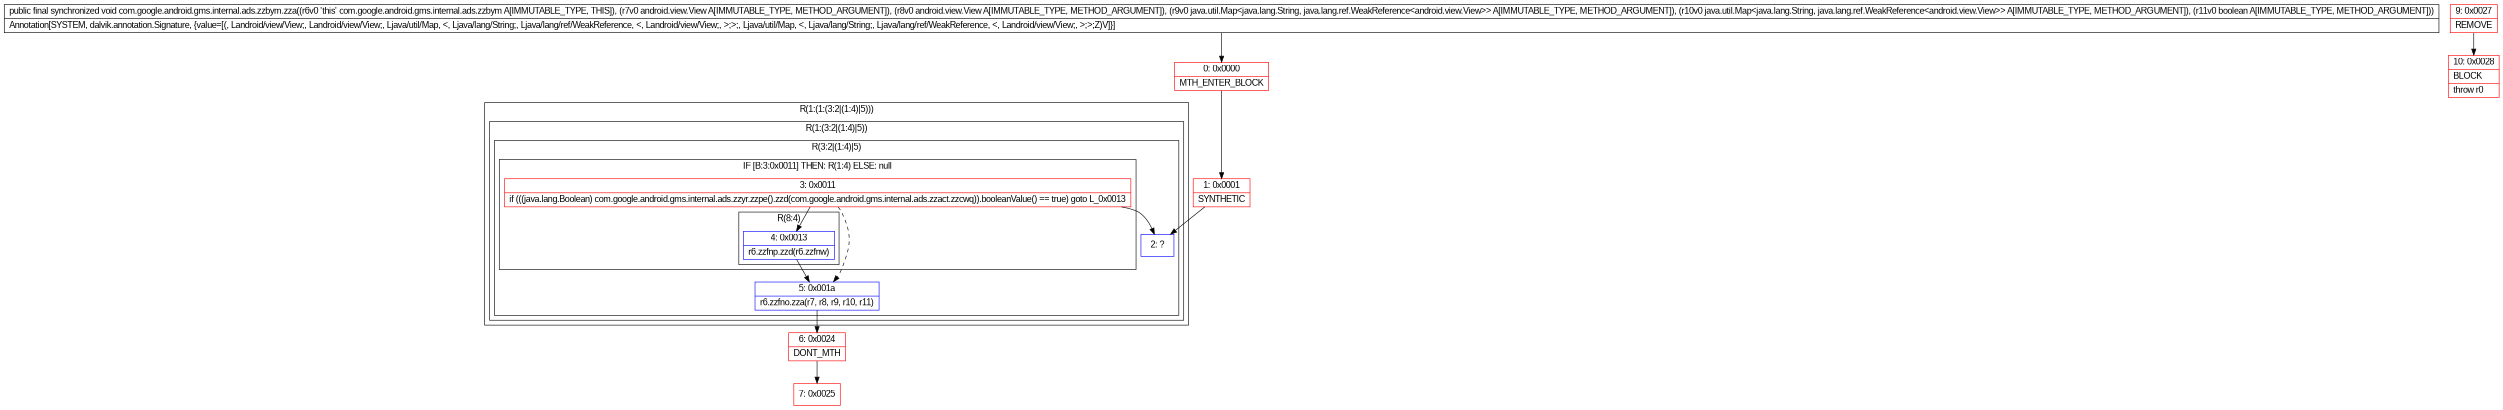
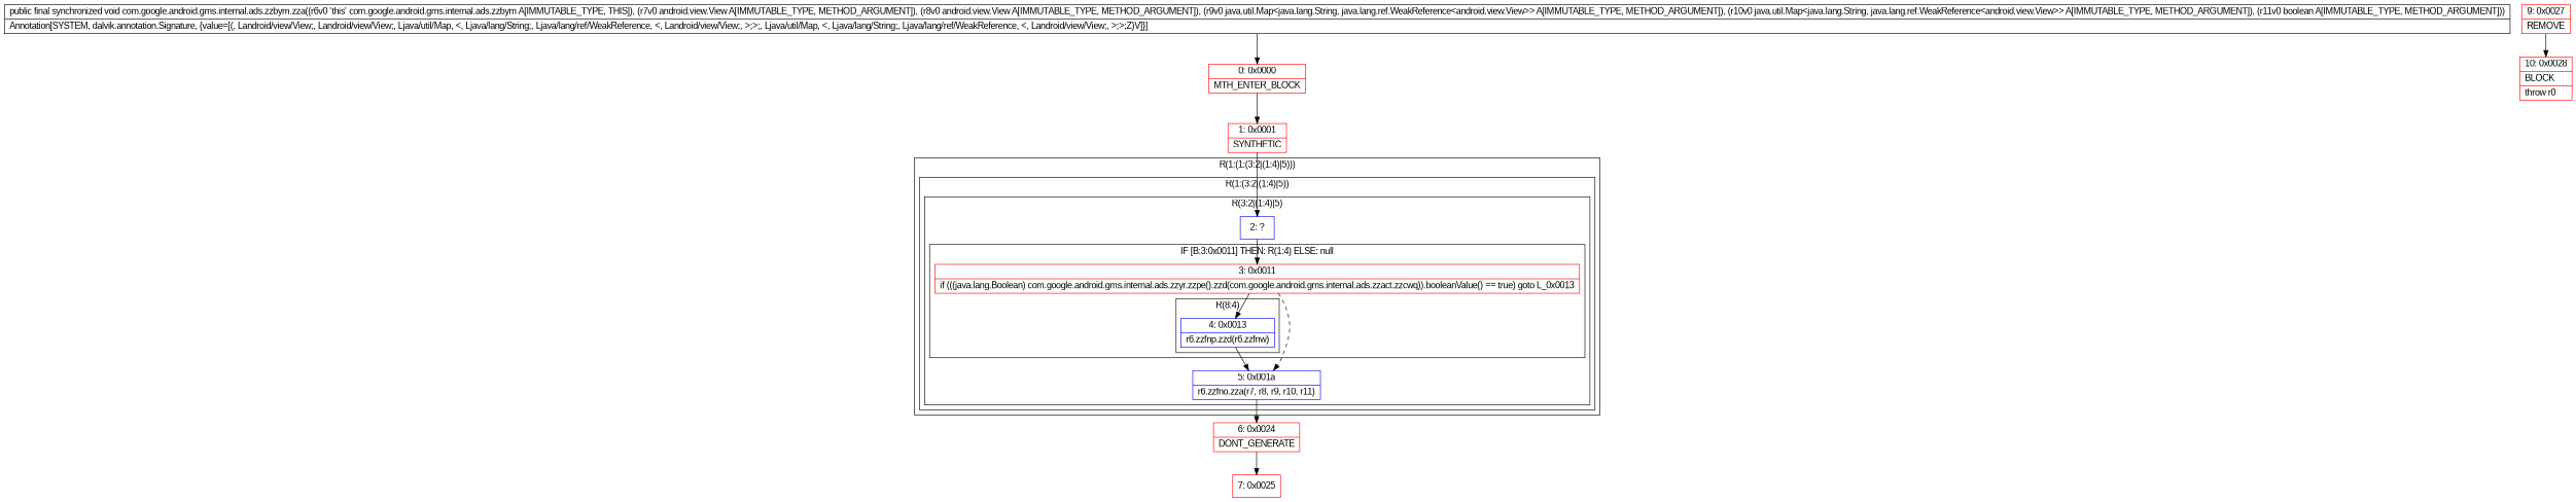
  digraph {
    fontname="Liberation Sans"
    node [color=red fontname="Liberation Sans" shape=record]
    edge [fontname="Liberation Sans"]
    n1 [color=blue label="{4\:\ 0x0013|r6.zzfnp.zzd(r6.zzfnw)\l}"]
    n2 [label="{3\:\ 0x0011|if (((java.lang.Boolean) com.google.android.gms.internal.ads.zzyr.zzpe().zzd(com.google.android.gms.internal.ads.zzact.zzcwq)).booleanValue() == true) goto L_0x0013\l}"]
    n3 [color=blue label="{2\:\ ?}"]
    n4 [color=blue label="{5\:\ 0x001a|r6.zzfno.zza(r7, r8, r9, r10, r11)\l}"]
-   n5 [label="{6\:\ 0x0024|DONT_MTH\l}"]
+   n5 [label="{6\:\ 0x0024|DONT_GENERATE\l}"]
    n6 [label="{7\:\ 0x0025}"]
    n7 [label="{0\:\ 0x0000|MTH_ENTER_BLOCK\l}"]
    n8 [label="{1\:\ 0x0001|SYNTHETIC\l}"]
    n9 [label="{9\:\ 0x0027|REMOVE\l}"]
    n10 [label="{10\:\ 0x0028|BLOCK\l|throw r0\l}"]
    n11 [label="{public final synchronized void com.google.android.gms.internal.ads.zzbym.zza((r6v0 'this' com.google.android.gms.internal.ads.zzbym A[IMMUTABLE_TYPE, THIS]), (r7v0 android.view.View A[IMMUTABLE_TYPE, METHOD_ARGUMENT]), (r8v0 android.view.View A[IMMUTABLE_TYPE, METHOD_ARGUMENT]), (r9v0 java.util.Map\<java.lang.String, java.lang.ref.WeakReference\<android.view.View\>\> A[IMMUTABLE_TYPE, METHOD_ARGUMENT]), (r10v0 java.util.Map\<java.lang.String, java.lang.ref.WeakReference\<android.view.View\>\> A[IMMUTABLE_TYPE, METHOD_ARGUMENT]), (r11v0 boolean A[IMMUTABLE_TYPE, METHOD_ARGUMENT]))  | Annotation[SYSTEM, dalvik.annotation.Signature, \{value=[(, Landroid\/view\/View;, Landroid\/view\/View;, Ljava\/util\/Map, \<, Ljava\/lang\/String;, Ljava\/lang\/ref\/WeakReference, \<, Landroid\/view\/View;, \>;\>;, Ljava\/util\/Map, \<, Ljava\/lang\/String;, Ljava\/lang\/ref\/WeakReference, \<, Landroid\/view\/View;, \>;\>;Z)V]\}]\l}" color=""]
    subgraph cluster_1 {
      label="R(1:(1:(3:2|(1:4)|5)))"
      subgraph cluster_2 {
        label="R(1:(3:2|(1:4)|5))"
        subgraph cluster_3 {
          label="R(3:2|(1:4)|5)"
          n3
          n4
          subgraph cluster_4 {
            label="IF [B:3:0x0011] THEN: R(1:4) ELSE: null"
            n2
            subgraph cluster_5 {
              label="R(8:4)"
              n1
            }
          }
        }
      }
    }
    n1 -> n4
    n2 -> n1
    n2 -> n4 [style=dashed]
-   n2 -> n3
+   n3 -> n2
    n4 -> n5
    n5 -> n6
    n7 -> n8
    n8 -> n3
    n9 -> n10
    n11 -> n7
  }
